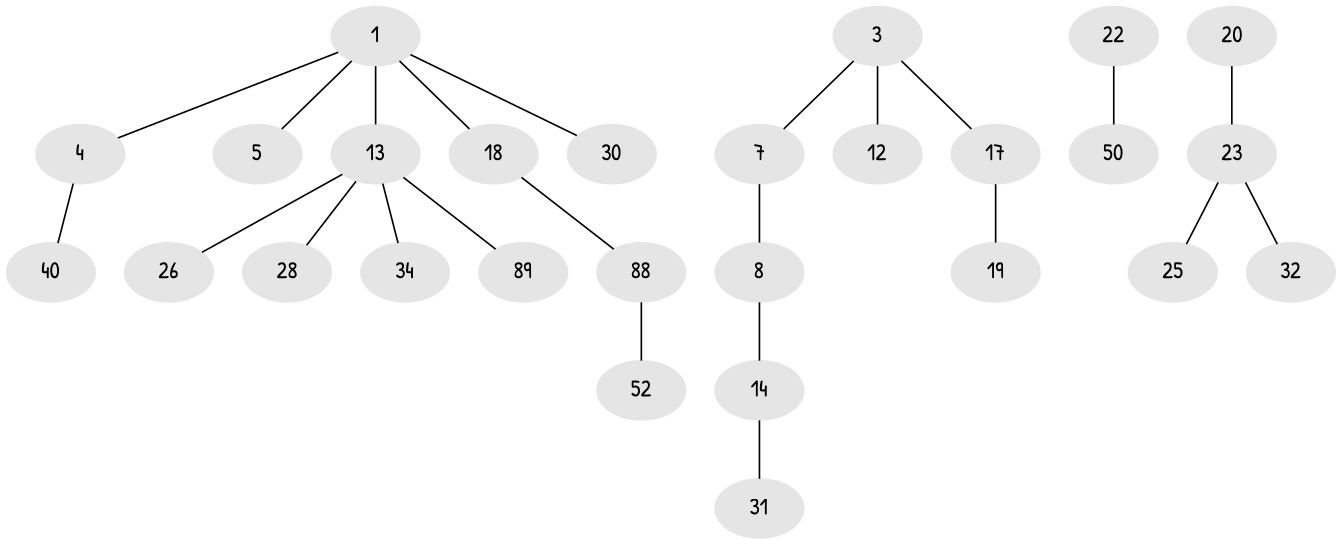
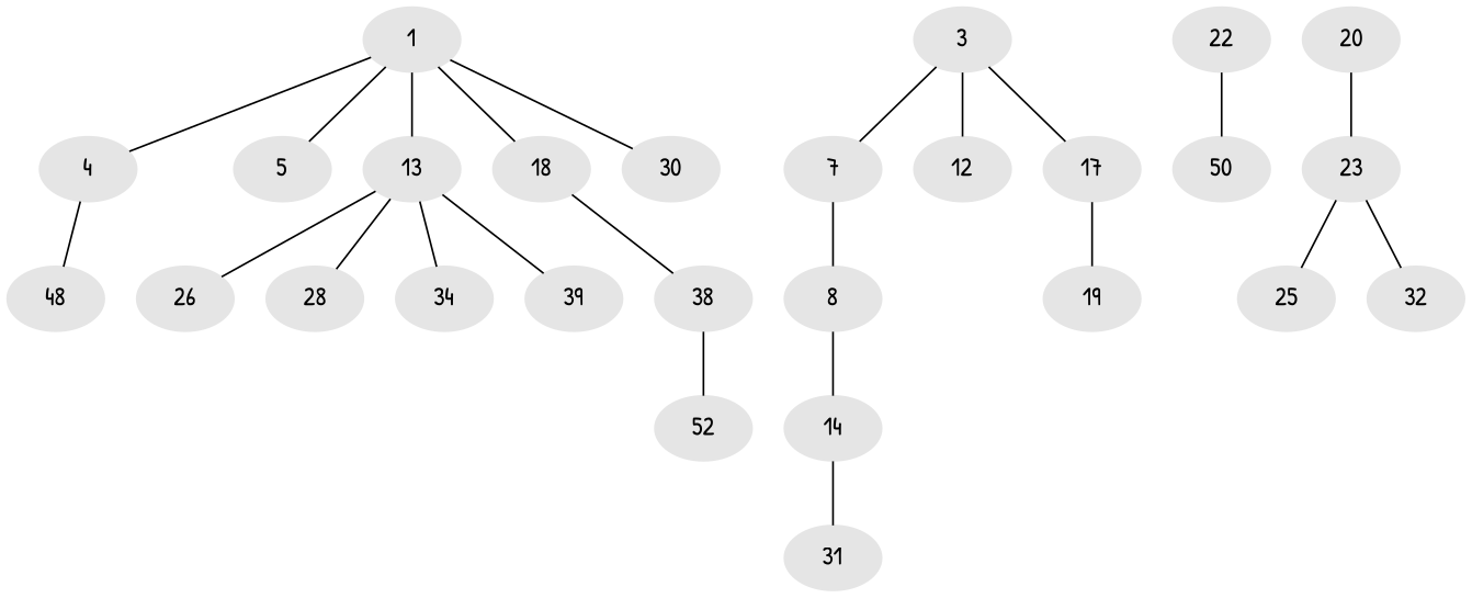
  graph {
    fontname="Patrick Hand"
    node [color=gray90 fontname="Patrick Hand" style=filled]
    edge [fontname="Patrick Hand"]
    1 [super="+2"]
    4 [super="+16+33+27"]
    5 [super="+6"]
    13 [super="+24"]
    18
    30
    3 [super="+29"]
    7 [super="+9+10"]
    12
    17 [super="+55+45"]
-   40 [super="+53+41"]
+   40 [super="+53+41" label=48]
    26
    28
    34
-   39 [label=89]
-   38 [label=88]
+   39
+   38
    8
    19
    22 [super="+37"]
    50
    14 [super="+15"]
    20 [super="+21"]
    23 [super="+44"]
    31
    52
    25
    32 [super="+35"]
    1 -- 4
    1 -- 5
    1 -- 13
    1 -- 18
    1 -- 30
    4 -- 40
    13 -- 26
    13 -- 28
    13 -- 34
    13 -- 39
    18 -- 38
    3 -- 7
    3 -- 12
    3 -- 17
    7 -- 8
    17 -- 19
    38 -- 52
    8 -- 14
    22 -- 50
    14 -- 31
    20 -- 23
    23 -- 25
    23 -- 32
  }
